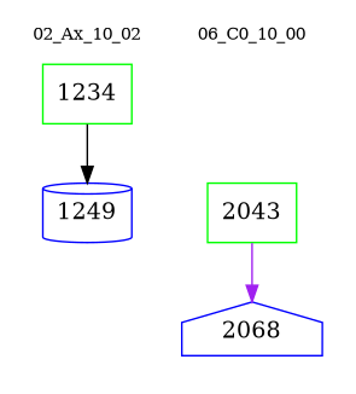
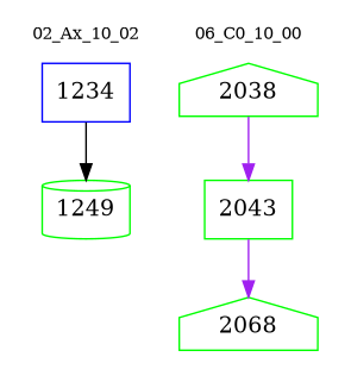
  digraph {
    node [color=blue shape=box]
    edge [color=purple]
-   n1 [color=green label=1234]
-   n2 [label=1249 shape=cylinder]
+   n1 [label=1234]
+   n2 [color=green label=1249 shape=cylinder]
+   n3 [color=green label=2038 shape=house]
    n4 [color=green label=2043]
-   n5 [label=2068 shape=house]
+   n5 [color=green label=2068 shape=house]
    subgraph cluster_1 {
      color=white
      fontsize=10
      label="02_Ax_10_02"
      n1
      n2
    }
    subgraph cluster_2 {
      color=white
      fontsize=10
      label="06_C0_10_00"
+     n3
      n4
      n5
    }
    n1 -> n2 [color=black]
+   n3 -> n4
    n4 -> n5
  }
